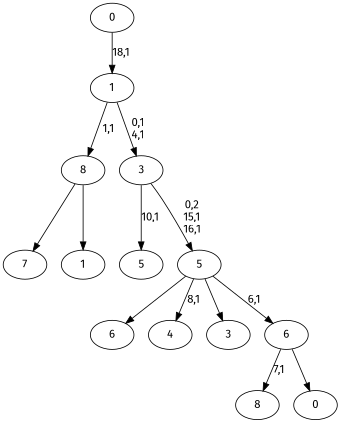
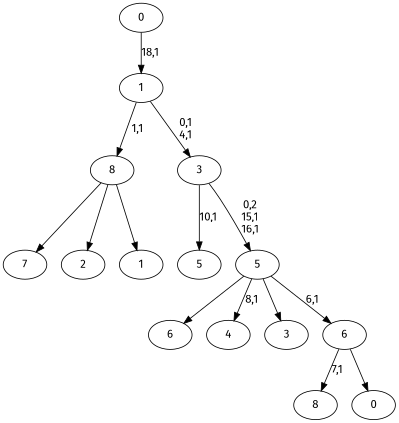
  digraph {
    fontname="Fira Sans"
    node [fontname="Fira Sans"]
    edge [fontname="Fira Sans"]
    n1 [label=8]
    n2 [label=7]
    n3 [label=6]
    n4 [label=5]
    n5 [label=4]
    n6 [label=3]
+   n7 [label=2]
    n8 [label=1]
    8
    n10 [label=0]
    6
    5
    3
    1
    0
    8 -> n2
+   8 -> n7
    8 -> n8
    6 -> n1 [label="7,1"]
    6 -> n10
    5 -> n3
    5 -> n5 [label="8,1"]
    5 -> n6
    5 -> 6 [label="6,1"]
    3 -> n4 [label="10,1"]
    3 -> 5 [label="0,2\n15,1\n16,1"]
    1 -> 8 [label="1,1"]
    1 -> 3 [label="0,1\n4,1"]
    0 -> 1 [label="18,1"]
  }
